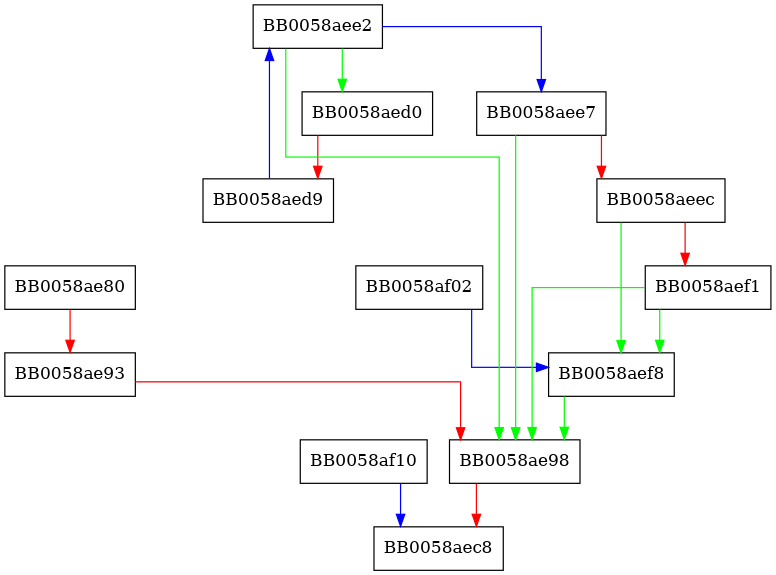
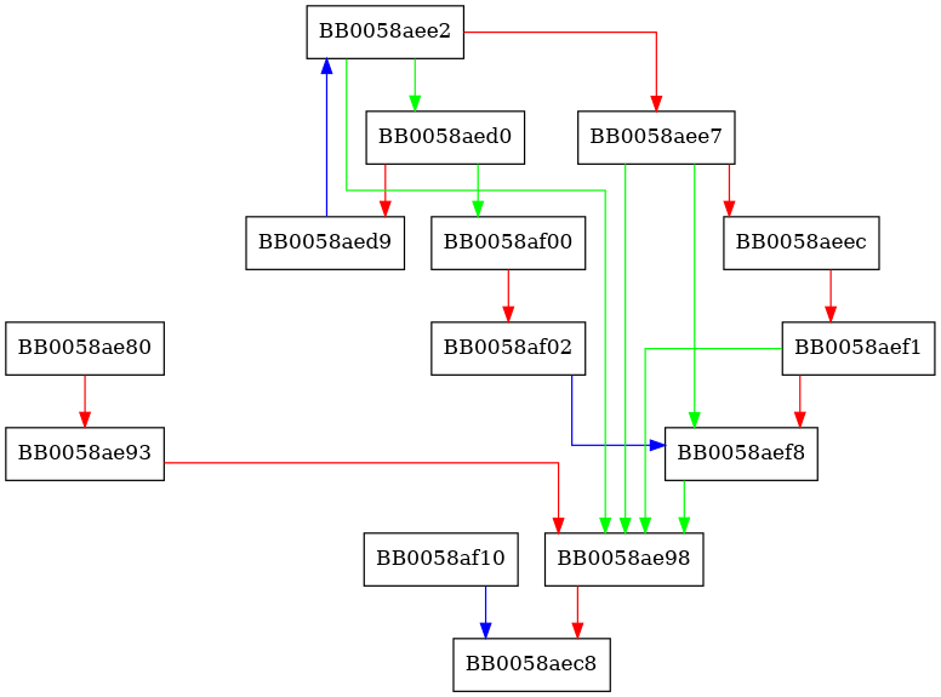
  digraph {
    splines=ortho
    node [shape=box]
    edge [color=red]
    BB0058ae80
    BB0058ae93
    BB0058af10
    BB0058aec8
    BB0058ae98
    BB0058aed0
+   BB0058af00
    BB0058aed9
    n9 [label=BB0058af02]
    BB0058aee2
    BB0058aef8
    BB0058aee7
    BB0058aeec
    n14 [label=BB0058aef1]
    BB0058ae80 -> BB0058ae93
    BB0058ae93 -> BB0058ae98
    BB0058af10 -> BB0058aec8 [color=blue]
    BB0058ae98 -> BB0058aec8
+   BB0058aed0 -> BB0058af00 [color=green]
    BB0058aed0 -> BB0058aed9
+   BB0058af00 -> n9
    BB0058aed9 -> BB0058aee2 [color=blue]
    n9 -> BB0058aef8 [color=blue]
    BB0058aee2 -> BB0058ae98 [color=green]
    BB0058aee2 -> BB0058aed0 [color=green]
-   BB0058aee2 -> BB0058aee7 [color=blue]
+   BB0058aee2 -> BB0058aee7
    BB0058aef8 -> BB0058ae98 [color=green]
    BB0058aee7 -> BB0058ae98 [color=green]
    BB0058aee7 -> BB0058aeec
-   BB0058aeec -> BB0058aef8 [color=green]
+   BB0058aee7 -> BB0058aef8 [color=green]
    BB0058aeec -> n14
    n14 -> BB0058ae98 [color=green]
-   n14 -> BB0058aef8 [color=green]
+   n14 -> BB0058aef8
  }
